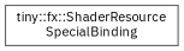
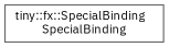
  digraph {
    rankdir=LR
    fontname="IBM Plex Sans"
-   n1 [color=grey40 fillcolor=white fontname="IBM Plex Sans" fontsize=10 height=0.2 label="tiny::fx::ShaderResource\lSpecialBinding" shape=box style=filled width=0.4]
+   n1 [color=grey40 fillcolor=white fontname="IBM Plex Sans" fontsize=10 height=0.2 label="tiny::fx::SpecialBinding\lSpecialBinding" shape=box style=filled width=0.4]
  }
